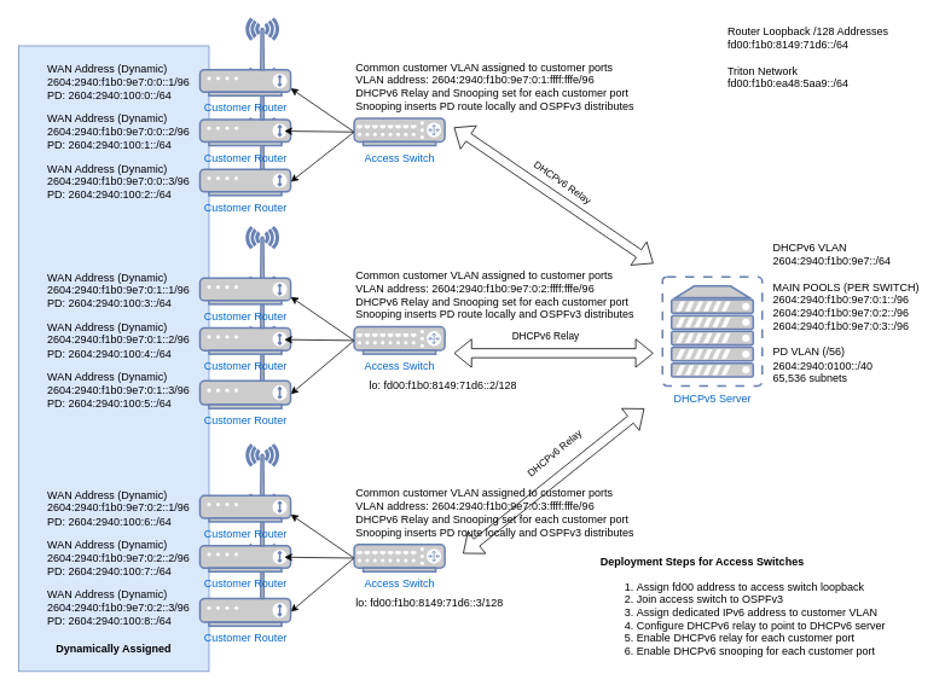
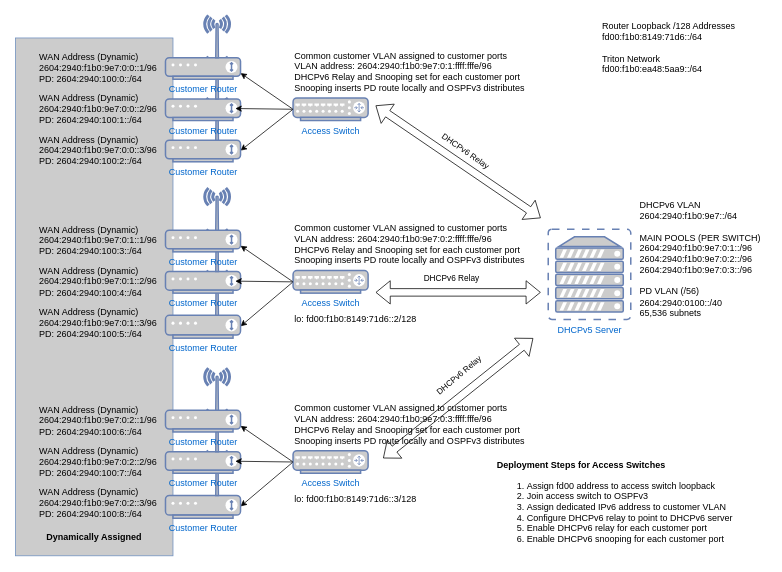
  <mxCell id="0" />
  <mxCell id="1" parent="0" />
- <mxCell id="2" value="&lt;div&gt;&lt;br&gt;&lt;/div&gt;&lt;div&gt;&lt;br&gt;&lt;/div&gt;&lt;div&gt;&lt;br&gt;&lt;/div&gt;&lt;div&gt;&lt;br&gt;&lt;/div&gt;&lt;div&gt;&lt;br&gt;&lt;/div&gt;&lt;div&gt;&lt;br&gt;&lt;/div&gt;&lt;div&gt;&lt;br&gt;&lt;/div&gt;&lt;div&gt;&lt;br&gt;&lt;/div&gt;&lt;div&gt;&lt;br&gt;&lt;/div&gt;&lt;div&gt;&lt;br&gt;&lt;/div&gt;&lt;div&gt;&lt;br&gt;&lt;/div&gt;&lt;div&gt;&lt;br&gt;&lt;/div&gt;&lt;div&gt;&lt;br&gt;&lt;/div&gt;&lt;div&gt;&lt;br&gt;&lt;/div&gt;&lt;div&gt;&lt;br&gt;&lt;/div&gt;&lt;div&gt;&lt;br&gt;&lt;/div&gt;&lt;div&gt;&lt;br&gt;&lt;/div&gt;&lt;div&gt;&lt;br&gt;&lt;/div&gt;&lt;div&gt;&lt;br&gt;&lt;/div&gt;&lt;div&gt;&lt;br&gt;&lt;/div&gt;&lt;div&gt;&lt;br&gt;&lt;/div&gt;&lt;div&gt;&lt;br&gt;&lt;/div&gt;&lt;div&gt;&lt;br&gt;&lt;/div&gt;&lt;div&gt;&lt;br&gt;&lt;/div&gt;&lt;div&gt;&lt;br&gt;&lt;/div&gt;&lt;div&gt;&lt;br&gt;&lt;/div&gt;&lt;div&gt;&lt;br&gt;&lt;/div&gt;&lt;div&gt;&lt;br&gt;&lt;/div&gt;&lt;div&gt;&lt;br&gt;&lt;/div&gt;&lt;div&gt;&lt;br&gt;&lt;/div&gt;&lt;div&gt;&lt;br&gt;&lt;/div&gt;&lt;div&gt;&lt;br&gt;&lt;/div&gt;&lt;div&gt;&lt;br&gt;&lt;/div&gt;&lt;div&gt;&lt;br&gt;&lt;/div&gt;&lt;div&gt;&lt;br&gt;&lt;/div&gt;&lt;div&gt;&lt;br&gt;&lt;/div&gt;&lt;div&gt;&lt;br&gt;&lt;/div&gt;&lt;div&gt;&lt;br&gt;&lt;/div&gt;&lt;div&gt;&lt;br&gt;&lt;/div&gt;&lt;div&gt;&lt;br&gt;&lt;/div&gt;&lt;div&gt;&lt;br&gt;&lt;/div&gt;&lt;div&gt;&lt;br&gt;&lt;/div&gt;&lt;div&gt;&lt;br&gt;&lt;/div&gt;&lt;div&gt;&lt;br&gt;&lt;/div&gt;&lt;div&gt;&lt;br&gt;&lt;/div&gt;&lt;div&gt;&lt;b&gt;Dynamically Assigned&lt;/b&gt;&lt;br&gt;&lt;/div&gt;&lt;div&gt;&lt;br&gt;&lt;/div&gt;" style="rounded=0;whiteSpace=wrap;html=1;verticalAlign=bottom;fillColor=#dae8fc;strokeColor=#6c8ebf;" parent="1" vertex="1"><mxGeometry x="20" y="50" width="210" height="690" as="geometry" /></mxCell>
+ <mxCell id="2" value="&lt;div&gt;&lt;br&gt;&lt;/div&gt;&lt;div&gt;&lt;br&gt;&lt;/div&gt;&lt;div&gt;&lt;br&gt;&lt;/div&gt;&lt;div&gt;&lt;br&gt;&lt;/div&gt;&lt;div&gt;&lt;br&gt;&lt;/div&gt;&lt;div&gt;&lt;br&gt;&lt;/div&gt;&lt;div&gt;&lt;br&gt;&lt;/div&gt;&lt;div&gt;&lt;br&gt;&lt;/div&gt;&lt;div&gt;&lt;br&gt;&lt;/div&gt;&lt;div&gt;&lt;br&gt;&lt;/div&gt;&lt;div&gt;&lt;br&gt;&lt;/div&gt;&lt;div&gt;&lt;br&gt;&lt;/div&gt;&lt;div&gt;&lt;br&gt;&lt;/div&gt;&lt;div&gt;&lt;br&gt;&lt;/div&gt;&lt;div&gt;&lt;br&gt;&lt;/div&gt;&lt;div&gt;&lt;br&gt;&lt;/div&gt;&lt;div&gt;&lt;br&gt;&lt;/div&gt;&lt;div&gt;&lt;br&gt;&lt;/div&gt;&lt;div&gt;&lt;br&gt;&lt;/div&gt;&lt;div&gt;&lt;br&gt;&lt;/div&gt;&lt;div&gt;&lt;br&gt;&lt;/div&gt;&lt;div&gt;&lt;br&gt;&lt;/div&gt;&lt;div&gt;&lt;br&gt;&lt;/div&gt;&lt;div&gt;&lt;br&gt;&lt;/div&gt;&lt;div&gt;&lt;br&gt;&lt;/div&gt;&lt;div&gt;&lt;br&gt;&lt;/div&gt;&lt;div&gt;&lt;br&gt;&lt;/div&gt;&lt;div&gt;&lt;br&gt;&lt;/div&gt;&lt;div&gt;&lt;br&gt;&lt;/div&gt;&lt;div&gt;&lt;br&gt;&lt;/div&gt;&lt;div&gt;&lt;br&gt;&lt;/div&gt;&lt;div&gt;&lt;br&gt;&lt;/div&gt;&lt;div&gt;&lt;br&gt;&lt;/div&gt;&lt;div&gt;&lt;br&gt;&lt;/div&gt;&lt;div&gt;&lt;br&gt;&lt;/div&gt;&lt;div&gt;&lt;br&gt;&lt;/div&gt;&lt;div&gt;&lt;br&gt;&lt;/div&gt;&lt;div&gt;&lt;br&gt;&lt;/div&gt;&lt;div&gt;&lt;br&gt;&lt;/div&gt;&lt;div&gt;&lt;br&gt;&lt;/div&gt;&lt;div&gt;&lt;br&gt;&lt;/div&gt;&lt;div&gt;&lt;br&gt;&lt;/div&gt;&lt;div&gt;&lt;br&gt;&lt;/div&gt;&lt;div&gt;&lt;br&gt;&lt;/div&gt;&lt;div&gt;&lt;br&gt;&lt;/div&gt;&lt;div&gt;&lt;b&gt;Dynamically Assigned&lt;/b&gt;&lt;br&gt;&lt;/div&gt;&lt;div&gt;&lt;br&gt;&lt;/div&gt;" style="rounded=0;whiteSpace=wrap;html=1;verticalAlign=bottom;fillColor=#cccccc;strokeColor=#6c8ebf;" parent="1" vertex="1"><mxGeometry x="20" y="50" width="210" height="690" as="geometry" /></mxCell>
  <mxCell id="3" value="DHCPv5 Server" style="fontColor=#0066CC;verticalAlign=top;verticalLabelPosition=bottom;labelPosition=center;align=center;html=1;outlineConnect=0;fillColor=#CCCCCC;strokeColor=#6881B3;gradientColor=none;gradientDirection=north;strokeWidth=2;shape=mxgraph.networks.virtual_server;" parent="1" vertex="1"><mxGeometry x="730" y="305" width="110" height="120" as="geometry" /></mxCell>
  <mxCell id="4" style="edgeStyle=none;rounded=0;orthogonalLoop=1;jettySize=auto;html=1;exitX=0;exitY=0.5;exitDx=0;exitDy=0;exitPerimeter=0;" parent="1" source="6" target="14" edge="1"><mxGeometry relative="1" as="geometry"><mxPoint x="480" y="100" as="targetPoint" /></mxGeometry></mxCell>
  <mxCell id="5" style="edgeStyle=none;rounded=0;orthogonalLoop=1;jettySize=auto;html=1;exitX=0;exitY=0.5;exitDx=0;exitDy=0;exitPerimeter=0;entryX=1;entryY=0.824;entryDx=0;entryDy=0;entryPerimeter=0;" parent="1" source="6" target="11" edge="1"><mxGeometry relative="1" as="geometry" /></mxCell>
  <mxCell id="6" value="&lt;div&gt;Access Switch&lt;/div&gt;&lt;div&gt;&lt;br&gt;&lt;/div&gt;" style="fontColor=#0066CC;verticalAlign=top;verticalLabelPosition=bottom;labelPosition=center;align=center;html=1;outlineConnect=0;fillColor=#CCCCCC;strokeColor=#6881B3;gradientColor=none;gradientDirection=north;strokeWidth=2;shape=mxgraph.networks.router;" parent="1" vertex="1"><mxGeometry x="390" y="130" width="100" height="30" as="geometry" /></mxCell>
  <mxCell id="7" value="&lt;div&gt;Common customer VLAN assigned to customer ports&lt;br&gt;&lt;/div&gt;&lt;div&gt;VLAN address: 2604:2940:f1b0:9e7:0:1:ffff:fffe/96&lt;br&gt;&lt;/div&gt;&lt;div&gt;DHCPv6 Relay and Snooping set for each customer port&lt;br&gt;&lt;/div&gt;&lt;div&gt;Snooping inserts PD route locally and OSPFv3 distributes&lt;br&gt;&lt;/div&gt;" style="text;strokeColor=none;align=left;fillColor=none;html=1;verticalAlign=middle;whiteSpace=wrap;rounded=0;" parent="1" vertex="1"><mxGeometry x="390" y="80" width="330" height="30" as="geometry" /></mxCell>
  <mxCell id="8" value="&lt;div&gt;DHCPv6 VLAN&lt;/div&gt;&lt;div&gt;2604:2940:f1b0:9e7::/64&lt;br&gt;&lt;/div&gt;&lt;div&gt;&lt;br&gt;&lt;/div&gt;&lt;div&gt;MAIN POOLS (PER SWITCH)&lt;br&gt;&lt;/div&gt;&lt;div&gt;2604:2940:f1b0:9e7:0:1::/96&lt;/div&gt;&lt;div&gt;2604:2940:f1b0:9e7:0:2::/96&lt;/div&gt;&lt;div&gt;2604:2940:f1b0:9e7:0:3::/96&lt;/div&gt;&lt;div&gt;&lt;br&gt;&lt;/div&gt;&lt;div&gt;PD VLAN (/56)&lt;/div&gt;&lt;div&gt;2604:2940:0100::/40&lt;br&gt;&lt;/div&gt;&lt;div&gt;65,536 subnets&lt;br&gt;&lt;/div&gt;" style="text;strokeColor=none;align=left;fillColor=none;html=1;verticalAlign=middle;whiteSpace=wrap;rounded=0;" parent="1" vertex="1"><mxGeometry x="850" y="330" width="170" height="30" as="geometry" /></mxCell>
  <mxCell id="9" value="&lt;div&gt;WAN Address (Dynamic)&lt;br&gt;&lt;/div&gt;&lt;div&gt;2604:2940:f1b0:9e7:0:0::1/96&lt;br&gt;&lt;/div&gt;&lt;div&gt;PD: 2604:2940:100:0::/64&lt;br&gt;&lt;/div&gt;" style="text;strokeColor=none;align=left;fillColor=none;html=1;verticalAlign=middle;whiteSpace=wrap;rounded=0;" parent="1" vertex="1"><mxGeometry x="50" y="75" width="170" height="30" as="geometry" /></mxCell>
  <mxCell id="10" value="&lt;div&gt;WAN Address (Dynamic)&lt;br&gt;&lt;/div&gt;&lt;div&gt;2604:2940:f1b0:9e7:0:0::2/96&lt;br&gt;&lt;/div&gt;&lt;div&gt;PD: 2604:2940:100:1::/64&lt;/div&gt;" style="text;strokeColor=none;align=left;fillColor=none;html=1;verticalAlign=middle;whiteSpace=wrap;rounded=0;" parent="1" vertex="1"><mxGeometry x="50" y="130" width="170" height="30" as="geometry" /></mxCell>
  <mxCell id="11" value="Customer Router" style="fontColor=#0066CC;verticalAlign=top;verticalLabelPosition=bottom;labelPosition=center;align=center;html=1;outlineConnect=0;fillColor=#CCCCCC;strokeColor=#6881B3;gradientColor=none;gradientDirection=north;strokeWidth=2;shape=mxgraph.networks.wireless_modem;" parent="1" vertex="1"><mxGeometry x="220" y="130" width="100" height="85" as="geometry" /></mxCell>
  <mxCell id="12" value="&lt;div&gt;WAN Address (Dynamic)&lt;br&gt;&lt;/div&gt;&lt;div&gt;2604:2940:f1b0:9e7:0:0::3/96&lt;/div&gt;&lt;div&gt;PD: 2604:2940:100:2::/64&lt;/div&gt;" style="text;strokeColor=none;align=left;fillColor=none;html=1;verticalAlign=middle;whiteSpace=wrap;rounded=0;" parent="1" vertex="1"><mxGeometry x="50" y="185" width="170" height="30" as="geometry" /></mxCell>
  <mxCell id="13" value="Customer Router" style="fontColor=#0066CC;verticalAlign=top;verticalLabelPosition=bottom;labelPosition=center;align=center;html=1;outlineConnect=0;fillColor=#CCCCCC;strokeColor=#6881B3;gradientColor=none;gradientDirection=north;strokeWidth=2;shape=mxgraph.networks.wireless_modem;" parent="1" vertex="1"><mxGeometry x="220" y="75" width="100" height="85" as="geometry" /></mxCell>
  <mxCell id="14" value="Customer Router" style="fontColor=#0066CC;verticalAlign=top;verticalLabelPosition=bottom;labelPosition=center;align=center;html=1;outlineConnect=0;fillColor=#CCCCCC;strokeColor=#6881B3;gradientColor=none;gradientDirection=north;strokeWidth=2;shape=mxgraph.networks.wireless_modem;" parent="1" vertex="1"><mxGeometry x="220" width="100" height="85" as="geometry" y="20" /></mxCell>
  <mxCell id="15" style="edgeStyle=none;rounded=0;orthogonalLoop=1;jettySize=auto;html=1;exitX=0;exitY=0.5;exitDx=0;exitDy=0;exitPerimeter=0;entryX=0.93;entryY=0.812;entryDx=0;entryDy=0;entryPerimeter=0;" parent="1" source="6" target="13" edge="1"><mxGeometry relative="1" as="geometry"><mxPoint x="400" y="210" as="targetPoint" /></mxGeometry></mxCell>
  <mxCell id="16" style="edgeStyle=none;rounded=0;orthogonalLoop=1;jettySize=auto;html=1;exitX=0;exitY=0.5;exitDx=0;exitDy=0;exitPerimeter=0;" parent="1" source="18" target="25" edge="1"><mxGeometry relative="1" as="geometry"><mxPoint x="480" y="330" as="targetPoint" /></mxGeometry></mxCell>
  <mxCell id="17" style="edgeStyle=none;rounded=0;orthogonalLoop=1;jettySize=auto;html=1;exitX=0;exitY=0.5;exitDx=0;exitDy=0;exitPerimeter=0;entryX=1;entryY=0.824;entryDx=0;entryDy=0;entryPerimeter=0;" parent="1" source="18" target="22" edge="1"><mxGeometry relative="1" as="geometry" /></mxCell>
  <mxCell id="18" value="&lt;div&gt;Access Switch&lt;/div&gt;&lt;div&gt;&lt;br&gt;&lt;/div&gt;" style="fontColor=#0066CC;verticalAlign=top;verticalLabelPosition=bottom;labelPosition=center;align=center;html=1;outlineConnect=0;fillColor=#CCCCCC;strokeColor=#6881B3;gradientColor=none;gradientDirection=north;strokeWidth=2;shape=mxgraph.networks.router;" parent="1" vertex="1"><mxGeometry x="390" y="360" width="100" height="30" as="geometry" /></mxCell>
  <mxCell id="19" value="&lt;div&gt;Common customer VLAN assigned to customer ports&lt;br&gt;&lt;/div&gt;&lt;div&gt;VLAN address: 2604:2940:f1b0:9e7:0:2:ffff:fffe/96&lt;br&gt;&lt;/div&gt;&lt;div&gt;DHCPv6 Relay and Snooping set for each customer port&lt;br&gt;&lt;/div&gt;&lt;div&gt;Snooping inserts PD route locally and OSPFv3 distributes&lt;/div&gt;" style="text;strokeColor=none;align=left;fillColor=none;html=1;verticalAlign=middle;whiteSpace=wrap;rounded=0;" parent="1" vertex="1"><mxGeometry x="390" y="310" width="330" height="30" as="geometry" /></mxCell>
  <mxCell id="20" value="&lt;div&gt;WAN Address (Dynamic)&lt;br&gt;&lt;/div&gt;&lt;div&gt;2604:2940:f1b0:9e7:0:1::1/96&lt;br&gt;&lt;/div&gt;&lt;div&gt;PD: 2604:2940:100:3::/64&lt;br&gt;&lt;/div&gt;" style="text;strokeColor=none;align=left;fillColor=none;html=1;verticalAlign=middle;whiteSpace=wrap;rounded=0;" parent="1" vertex="1"><mxGeometry x="50" y="305" width="170" height="30" as="geometry" /></mxCell>
  <mxCell id="21" value="&lt;div&gt;WAN Address (Dynamic)&lt;br&gt;&lt;/div&gt;&lt;div&gt;2604:2940:f1b0:9e7:0:1::2/96&lt;br&gt;&lt;/div&gt;&lt;div&gt;PD: 2604:2940:100:4::/64&lt;/div&gt;" style="text;strokeColor=none;align=left;fillColor=none;html=1;verticalAlign=middle;whiteSpace=wrap;rounded=0;" parent="1" vertex="1"><mxGeometry x="50" y="360" width="170" height="30" as="geometry" /></mxCell>
  <mxCell id="22" value="Customer Router" style="fontColor=#0066CC;verticalAlign=top;verticalLabelPosition=bottom;labelPosition=center;align=center;html=1;outlineConnect=0;fillColor=#CCCCCC;strokeColor=#6881B3;gradientColor=none;gradientDirection=north;strokeWidth=2;shape=mxgraph.networks.wireless_modem;" parent="1" vertex="1"><mxGeometry x="220" y="360" width="100" height="90" as="geometry" /></mxCell>
  <mxCell id="23" value="&lt;div&gt;WAN Address (Dynamic)&lt;br&gt;&lt;/div&gt;&lt;div&gt;2604:2940:f1b0:9e7:0:1::3/96&lt;/div&gt;&lt;div&gt;PD: 2604:2940:100:5::/64&lt;/div&gt;" style="text;strokeColor=none;align=left;fillColor=none;html=1;verticalAlign=middle;whiteSpace=wrap;rounded=0;" parent="1" vertex="1"><mxGeometry x="50" y="415" width="170" height="30" as="geometry" /></mxCell>
  <mxCell id="24" value="Customer Router" style="fontColor=#0066CC;verticalAlign=top;verticalLabelPosition=bottom;labelPosition=center;align=center;html=1;outlineConnect=0;fillColor=#CCCCCC;strokeColor=#6881B3;gradientColor=none;gradientDirection=north;strokeWidth=2;shape=mxgraph.networks.wireless_modem;" parent="1" vertex="1"><mxGeometry x="220" y="305" width="100" height="85" as="geometry" /></mxCell>
  <mxCell id="25" value="Customer Router" style="fontColor=#0066CC;verticalAlign=top;verticalLabelPosition=bottom;labelPosition=center;align=center;html=1;outlineConnect=0;fillColor=#CCCCCC;strokeColor=#6881B3;gradientColor=none;gradientDirection=north;strokeWidth=2;shape=mxgraph.networks.wireless_modem;" parent="1" vertex="1"><mxGeometry x="220" y="250" width="100" height="85" as="geometry" /></mxCell>
  <mxCell id="26" style="edgeStyle=none;rounded=0;orthogonalLoop=1;jettySize=auto;html=1;exitX=0;exitY=0.5;exitDx=0;exitDy=0;exitPerimeter=0;entryX=0.93;entryY=0.812;entryDx=0;entryDy=0;entryPerimeter=0;" parent="1" source="18" target="24" edge="1"><mxGeometry relative="1" as="geometry"><mxPoint x="400" y="440" as="targetPoint" /></mxGeometry></mxCell>
  <mxCell id="27" style="edgeStyle=none;rounded=0;orthogonalLoop=1;jettySize=auto;html=1;exitX=0;exitY=0.5;exitDx=0;exitDy=0;exitPerimeter=0;" parent="1" source="29" target="36" edge="1"><mxGeometry relative="1" as="geometry"><mxPoint x="480" y="570" as="targetPoint" /></mxGeometry></mxCell>
  <mxCell id="28" style="edgeStyle=none;rounded=0;orthogonalLoop=1;jettySize=auto;html=1;exitX=0;exitY=0.5;exitDx=0;exitDy=0;exitPerimeter=0;entryX=1;entryY=0.824;entryDx=0;entryDy=0;entryPerimeter=0;" parent="1" source="29" target="33" edge="1"><mxGeometry relative="1" as="geometry" /></mxCell>
  <mxCell id="29" value="&lt;div&gt;Access Switch&lt;/div&gt;&lt;div&gt;&lt;br&gt;&lt;/div&gt;" style="fontColor=#0066CC;verticalAlign=top;verticalLabelPosition=bottom;labelPosition=center;align=center;html=1;outlineConnect=0;fillColor=#CCCCCC;strokeColor=#6881B3;gradientColor=none;gradientDirection=north;strokeWidth=2;shape=mxgraph.networks.router;" parent="1" vertex="1"><mxGeometry x="390" y="600" width="100" height="30" as="geometry" /></mxCell>
  <mxCell id="30" value="&lt;div&gt;Common customer VLAN assigned to customer ports&lt;br&gt;&lt;/div&gt;&lt;div&gt;VLAN address: 2604:2940:f1b0:9e7:0:3:ffff:fffe/96&lt;br&gt;&lt;/div&gt;&lt;div&gt;DHCPv6 Relay and Snooping set for each customer port&lt;br&gt;&lt;/div&gt;&lt;div&gt;Snooping inserts PD route locally and OSPFv3 distributes&lt;/div&gt;" style="text;strokeColor=none;align=left;fillColor=none;html=1;verticalAlign=middle;whiteSpace=wrap;rounded=0;" parent="1" vertex="1"><mxGeometry x="390" y="550" width="330" height="30" as="geometry" /></mxCell>
  <mxCell id="31" value="&lt;div&gt;WAN Address (Dynamic)&lt;br&gt;&lt;/div&gt;&lt;div&gt;2604:2940:f1b0:9e7:0:2::1/96&lt;br&gt;&lt;/div&gt;&lt;div&gt;PD: 2604:2940:100:6::/64&lt;br&gt;&lt;/div&gt;" style="text;strokeColor=none;align=left;fillColor=none;html=1;verticalAlign=middle;whiteSpace=wrap;rounded=0;" parent="1" vertex="1"><mxGeometry x="50" y="545" width="170" height="30" as="geometry" /></mxCell>
  <mxCell id="32" value="&lt;div&gt;WAN Address (Dynamic)&lt;br&gt;&lt;/div&gt;&lt;div&gt;2604:2940:f1b0:9e7:0:2::2/96&lt;br&gt;&lt;/div&gt;&lt;div&gt;PD: 2604:2940:100:7::/64&lt;/div&gt;" style="text;strokeColor=none;align=left;fillColor=none;html=1;verticalAlign=middle;whiteSpace=wrap;rounded=0;" parent="1" vertex="1"><mxGeometry x="50" y="600" width="170" height="30" as="geometry" /></mxCell>
  <mxCell id="33" value="Customer Router" style="fontColor=#0066CC;verticalAlign=top;verticalLabelPosition=bottom;labelPosition=center;align=center;html=1;outlineConnect=0;fillColor=#CCCCCC;strokeColor=#6881B3;gradientColor=none;gradientDirection=north;strokeWidth=2;shape=mxgraph.networks.wireless_modem;" parent="1" vertex="1"><mxGeometry x="220" y="600" width="100" height="90" as="geometry" /></mxCell>
  <mxCell id="34" value="&lt;div&gt;WAN Address (Dynamic)&lt;br&gt;&lt;/div&gt;&lt;div&gt;2604:2940:f1b0:9e7:0:2::3/96&lt;/div&gt;&lt;div&gt;PD: 2604:2940:100:8::/64&lt;/div&gt;" style="text;strokeColor=none;align=left;fillColor=none;html=1;verticalAlign=middle;whiteSpace=wrap;rounded=0;" parent="1" vertex="1"><mxGeometry x="50" y="655" width="170" height="30" as="geometry" /></mxCell>
  <mxCell id="35" value="Customer Router" style="fontColor=#0066CC;verticalAlign=top;verticalLabelPosition=bottom;labelPosition=center;align=center;html=1;outlineConnect=0;fillColor=#CCCCCC;strokeColor=#6881B3;gradientColor=none;gradientDirection=north;strokeWidth=2;shape=mxgraph.networks.wireless_modem;" parent="1" vertex="1"><mxGeometry x="220" y="545" width="100" height="85" as="geometry" /></mxCell>
  <mxCell id="36" value="Customer Router" style="fontColor=#0066CC;verticalAlign=top;verticalLabelPosition=bottom;labelPosition=center;align=center;html=1;outlineConnect=0;fillColor=#CCCCCC;strokeColor=#6881B3;gradientColor=none;gradientDirection=north;strokeWidth=2;shape=mxgraph.networks.wireless_modem;" parent="1" vertex="1"><mxGeometry x="220" y="490" width="100" height="85" as="geometry" /></mxCell>
  <mxCell id="37" style="edgeStyle=none;rounded=0;orthogonalLoop=1;jettySize=auto;html=1;exitX=0;exitY=0.5;exitDx=0;exitDy=0;exitPerimeter=0;entryX=0.93;entryY=0.812;entryDx=0;entryDy=0;entryPerimeter=0;" parent="1" source="29" target="35" edge="1"><mxGeometry relative="1" as="geometry"><mxPoint x="400" y="680" as="targetPoint" /></mxGeometry></mxCell>
- <mxCell id="38" value="lo: fd00:f1b0:8149:71d6::2/128" style="text;strokeColor=none;align=left;fillColor=none;html=1;verticalAlign=middle;whiteSpace=wrap;rounded=0;" parent="1" vertex="1"><mxGeometry x="405" y="410" width="180" height="30" as="geometry" /></mxCell>
+ <mxCell id="38" value="lo: fd00:f1b0:8149:71d6::2/128" style="text;strokeColor=none;align=left;fillColor=none;html=1;verticalAlign=middle;whiteSpace=wrap;rounded=0;" parent="1" vertex="1"><mxGeometry x="390" y="410" width="180" height="30" as="geometry" /></mxCell>
  <mxCell id="39" value="lo: fd00:f1b0:8149:71d6::3/128" style="text;strokeColor=none;align=left;fillColor=none;html=1;verticalAlign=middle;whiteSpace=wrap;rounded=0;" parent="1" vertex="1"><mxGeometry x="390" y="650" width="180" height="30" as="geometry" /></mxCell>
  <mxCell id="40" value="" style="shape=flexArrow;endArrow=classic;startArrow=classic;html=1;rounded=0;" parent="1" edge="1"><mxGeometry width="100" height="100" relative="1" as="geometry"><mxPoint x="500" y="140" as="sourcePoint" /><mxPoint x="720" y="290" as="targetPoint" /></mxGeometry></mxCell>
  <mxCell id="41" value="DHCPv6 Relay" style="edgeLabel;html=1;align=center;verticalAlign=middle;resizable=0;points=[];rotation=35;" parent="40" vertex="1" connectable="0"><mxGeometry x="0.29" y="-5" relative="1" as="geometry"><mxPoint x="-19" y="-41" as="offset" /></mxGeometry></mxCell>
  <mxCell id="42" value="" style="shape=flexArrow;endArrow=classic;startArrow=classic;html=1;rounded=0;" parent="1" edge="1"><mxGeometry width="100" height="100" relative="1" as="geometry"><mxPoint x="500" y="389" as="sourcePoint" /><mxPoint x="720" y="389" as="targetPoint" /></mxGeometry></mxCell>
  <mxCell id="43" value="DHCPv6 Relay" style="edgeLabel;html=1;align=center;verticalAlign=middle;resizable=0;points=[];rotation=0;" parent="42" vertex="1" connectable="0"><mxGeometry x="0.29" y="-5" relative="1" as="geometry"><mxPoint x="-42" y="-25" as="offset" /></mxGeometry></mxCell>
  <mxCell id="44" value="" style="shape=flexArrow;endArrow=classic;startArrow=classic;html=1;rounded=0;" parent="1" edge="1"><mxGeometry width="100" height="100" relative="1" as="geometry"><mxPoint x="510" y="610" as="sourcePoint" /><mxPoint x="710" y="450" as="targetPoint" /></mxGeometry></mxCell>
  <mxCell id="45" value="DHCPv6 Relay" style="edgeLabel;html=1;align=center;verticalAlign=middle;resizable=0;points=[];rotation=-40;" parent="44" vertex="1" connectable="0"><mxGeometry x="0.29" y="-5" relative="1" as="geometry"><mxPoint x="-32" y="-11" as="offset" /></mxGeometry></mxCell>
  <mxCell id="46" value="&lt;div&gt;&lt;b&gt;Deployment Steps for Access Switches&lt;/b&gt;&lt;br&gt;&lt;/div&gt;&lt;ol&gt;&lt;li&gt;Assign fd00 address to access switch loopback&lt;/li&gt;&lt;li&gt;Join access switch to OSPFv3&lt;/li&gt;&lt;li&gt;Assign dedicated IPv6 address to customer VLAN&lt;/li&gt;&lt;li&gt;Configure DHCPv6 relay to point to DHCPv6 server&lt;br&gt;&lt;/li&gt;&lt;li&gt;Enable DHCPv6 relay for each customer port&lt;br&gt;&lt;/li&gt;&lt;li&gt;Enable DHCPv6 snooping for each customer port&lt;/li&gt;&lt;/ol&gt;" style="text;strokeColor=none;align=left;fillColor=none;html=1;verticalAlign=middle;whiteSpace=wrap;rounded=0;" parent="1" vertex="1"><mxGeometry x="660" y="630" width="340" height="90" as="geometry" /></mxCell>
  <mxCell id="47" value="&lt;div&gt;Router Loopback /128 Addresses&lt;/div&gt;&lt;div&gt;fd00:f1b0:8149:71d6::/64&lt;/div&gt;&lt;div&gt;&lt;br&gt;&lt;/div&gt;&lt;div&gt;Triton Network&lt;/div&gt;&lt;div&gt;fd00:f1b0:ea48:5aa9::/64&lt;/div&gt;" style="text;strokeColor=none;align=left;fillColor=none;html=1;verticalAlign=middle;whiteSpace=wrap;rounded=0;" parent="1" vertex="1"><mxGeometry x="800" y="47.5" width="200" height="30" as="geometry" /></mxCell>
